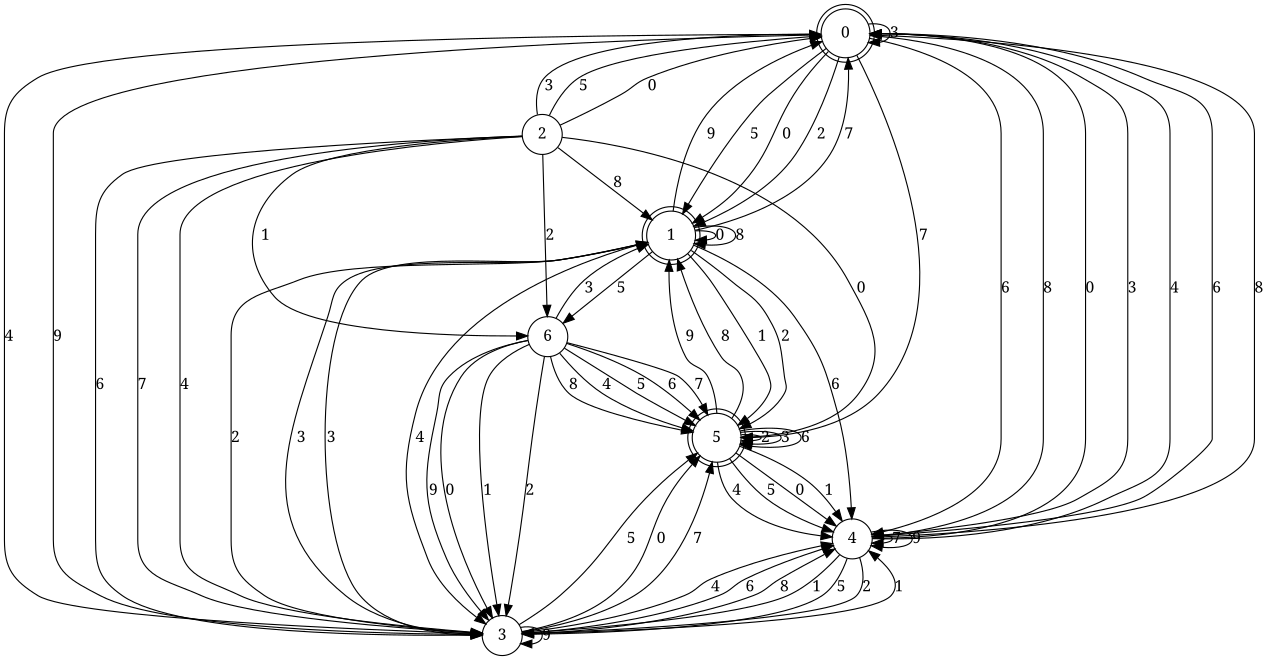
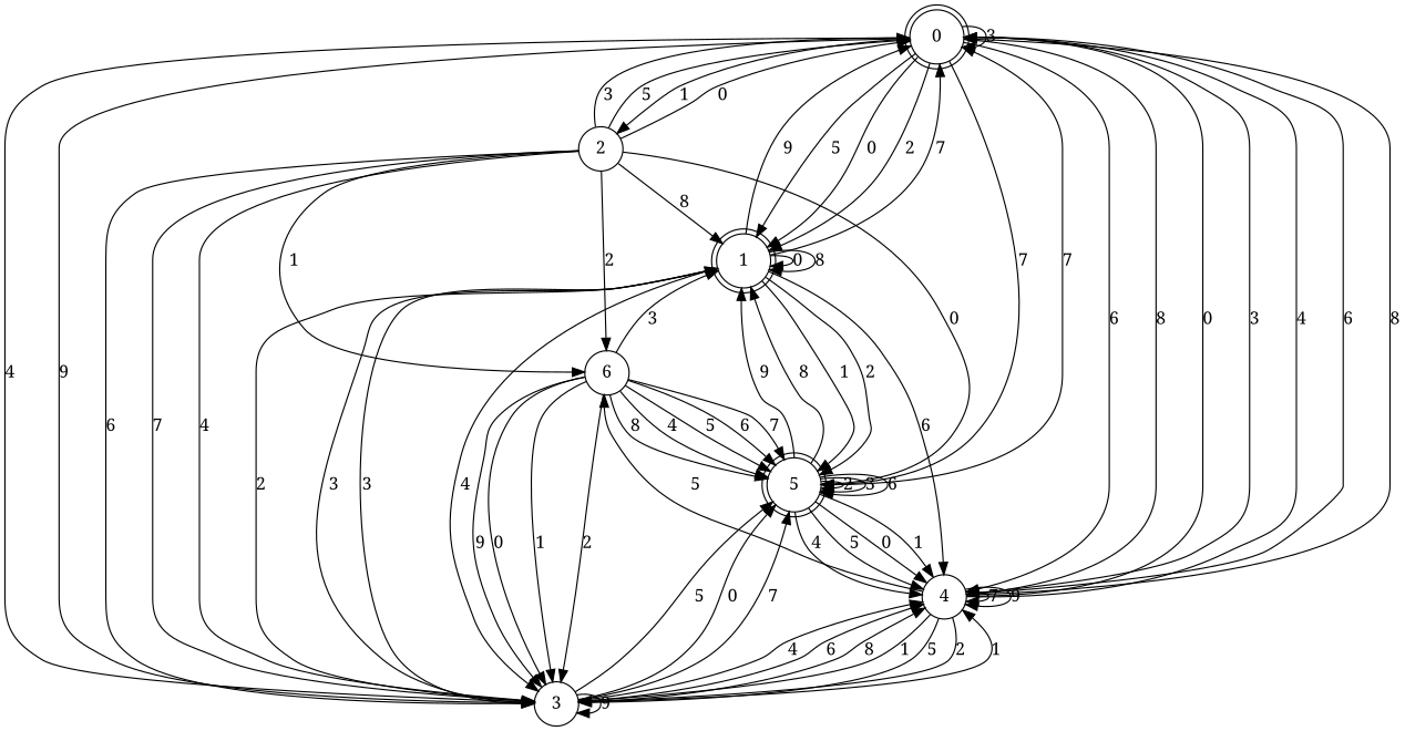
  digraph {
    fontname="Noto Serif"
    node [fontname="Noto Serif" shape=circle]
    edge [fontname="Noto Serif"]
    n1 [label=0 shape=doublecircle]
    n2 [label=1 shape=doublecircle]
    n3 [label=2]
    n4 [label=3]
    n5 [label=4]
    n6 [label=5 shape=doublecircle]
    n7 [label=6]
    n1 -> n1 [label=3]
    n1 -> n2 [label=0]
    n1 -> n2 [label=2]
    n1 -> n2 [label=5]
+   n1 -> n3 [label=1]
    n1 -> n4 [label=4]
    n1 -> n4 [label=9]
    n1 -> n5 [label=6]
    n1 -> n5 [label=8]
    n1 -> n6 [label=7]
    n2 -> n1 [label=7]
    n2 -> n1 [label=9]
    n2 -> n2 [label=0]
    n2 -> n2 [label=8]
    n2 -> n4 [label=3]
    n2 -> n4 [label=4]
    n2 -> n5 [label=6]
    n2 -> n6 [label=1]
    n2 -> n6 [label=2]
-   n2 -> n7 [label=5]
+   n5 -> n7 [label=5]
    n3 -> n1 [label=0]
    n3 -> n1 [label=3]
    n3 -> n1 [label=5]
    n3 -> n2 [label=8]
    n3 -> n4 [label=4]
    n3 -> n4 [label=6]
    n3 -> n4 [label=7]
    n3 -> n6 [label=0]
    n3 -> n7 [label=1]
    n3 -> n7 [label=2]
    n4 -> n2 [label=2]
    n4 -> n2 [label=3]
    n4 -> n4 [label=9]
    n4 -> n5 [label=1]
    n4 -> n5 [label=4]
    n4 -> n5 [label=6]
    n4 -> n5 [label=8]
    n4 -> n6 [label=0]
    n4 -> n6 [label=5]
    n4 -> n6 [label=7]
    n5 -> n1 [label=0]
    n5 -> n1 [label=3]
    n5 -> n1 [label=4]
    n5 -> n1 [label=6]
    n5 -> n1 [label=8]
    n5 -> n4 [label=1]
    n5 -> n4 [label=2]
    n5 -> n4 [label=5]
    n5 -> n5 [label=7]
    n5 -> n5 [label=9]
+   n6 -> n1 [label=7]
    n6 -> n2 [label=8]
    n6 -> n2 [label=9]
    n6 -> n5 [label=0]
    n6 -> n5 [label=1]
    n6 -> n5 [label=4]
    n6 -> n5 [label=5]
    n6 -> n6 [label=2]
    n6 -> n6 [label=3]
    n6 -> n6 [label=6]
    n7 -> n2 [label=3]
    n7 -> n4 [label=0]
    n7 -> n4 [label=1]
    n7 -> n4 [label=2]
    n7 -> n4 [label=9]
    n7 -> n6 [label=4]
    n7 -> n6 [label=5]
    n7 -> n6 [label=6]
    n7 -> n6 [label=7]
    n7 -> n6 [label=8]
  }
